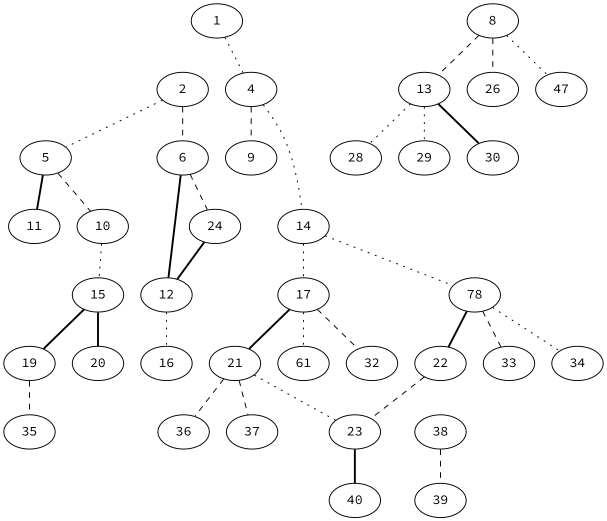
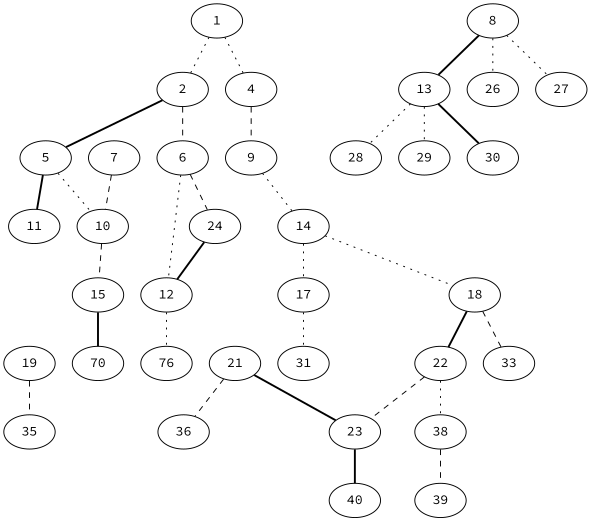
  graph {
    fontname="Source Code Pro"
    node [chem=H fontname="Source Code Pro"]
    edge [fontname="Source Code Pro" style=dashed valence=1]
    1 [chem=C]
    2 [chem=C]
    4 [chem=N]
    5 [chem=C]
    6 [chem=C]
    9 [chem=C]
    10 [chem=C]
    11 [chem=O]
    12 [chem=C]
    24
+   7 [chem=C]
    8 [chem=C]
    13 [chem=C]
    26
-   27 [label=47]
+   27
    14 [chem=N]
    15 [chem=C]
-   16 [chem=F]
+   16 [chem=F label=76]
    28
    29
    30
    17 [chem=C]
-   18 [chem=C label=78]
+   18 [chem=C]
    19 [chem=O]
-   20 [chem=O]
+   20 [chem=O label=70]
    21 [chem=C]
-   31 [label=61]
-   32
+   31
    22 [chem=C]
    33
-   34
    35
    23 [chem=N]
    36
-   37
    38
    40
    39
+   1 -- 2 [style=dotted valence=2]
    1 -- 4 [style=dotted]
-   2 -- 5 [style=dotted]
+   2 -- 5 [style=bold]
    2 -- 6
    4 -- 9 [valence=2]
-   5 -- 10
+   5 -- 10 [style=dotted]
    5 -- 11 [style=bold valence=2]
-   6 -- 12 [style=bold valence=2]
+   6 -- 12 [style=dotted valence=2]
    6 -- 24
-   4 -- 14 [style=dotted]
-   10 -- 15 [style=dotted]
+   9 -- 14 [style=dotted]
+   10 -- 15
    12 -- 16 [style=dotted]
    24 -- 12 [style=bold]
-   8 -- 13
-   8 -- 26
+   7 -- 10 [valence=2]
+   8 -- 13 [style=bold]
+   8 -- 26 [style=dotted]
    8 -- 27 [style=dotted]
    13 -- 28 [style=dotted]
    13 -- 29 [style=dotted]
    13 -- 30 [style=bold]
    14 -- 17 [style=dotted]
    14 -- 18 [style=dotted]
-   15 -- 19 [style=bold]
    15 -- 20 [style=bold valence=2]
-   17 -- 21 [style=bold]
    17 -- 31 [style=dotted]
-   17 -- 32
    18 -- 22 [style=bold]
    18 -- 33
-   18 -- 34 [style=dotted]
    19 -- 35
-   21 -- 23 [style=dotted]
+   21 -- 23 [style=bold]
    21 -- 36
-   21 -- 37
    22 -- 23
+   22 -- 38 [style=dotted]
    23 -- 40 [style=bold]
    38 -- 39
  }
